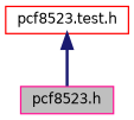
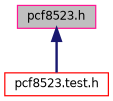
  digraph {
    node [fontname=Helvetica fontsize=10 shape=record style=filled]
    n1 [color=deeppink fillcolor=grey75 fontcolor=black height=0.2 label="pcf8523.h" width=0.4]
    n2 [color=red fillcolor=white height=0.2 label="pcf8523.test.h" width=0.4]
-   n2 -> n1 [color=midnightblue dir=back fontname=Helvetica fontsize=10 labelfontname=Helvetica labelfontsize=10 style=bold]
+   n1 -> n2 [color=midnightblue dir=back fontname=Helvetica fontsize=10 labelfontname=Helvetica labelfontsize=10 style=bold]
  }
